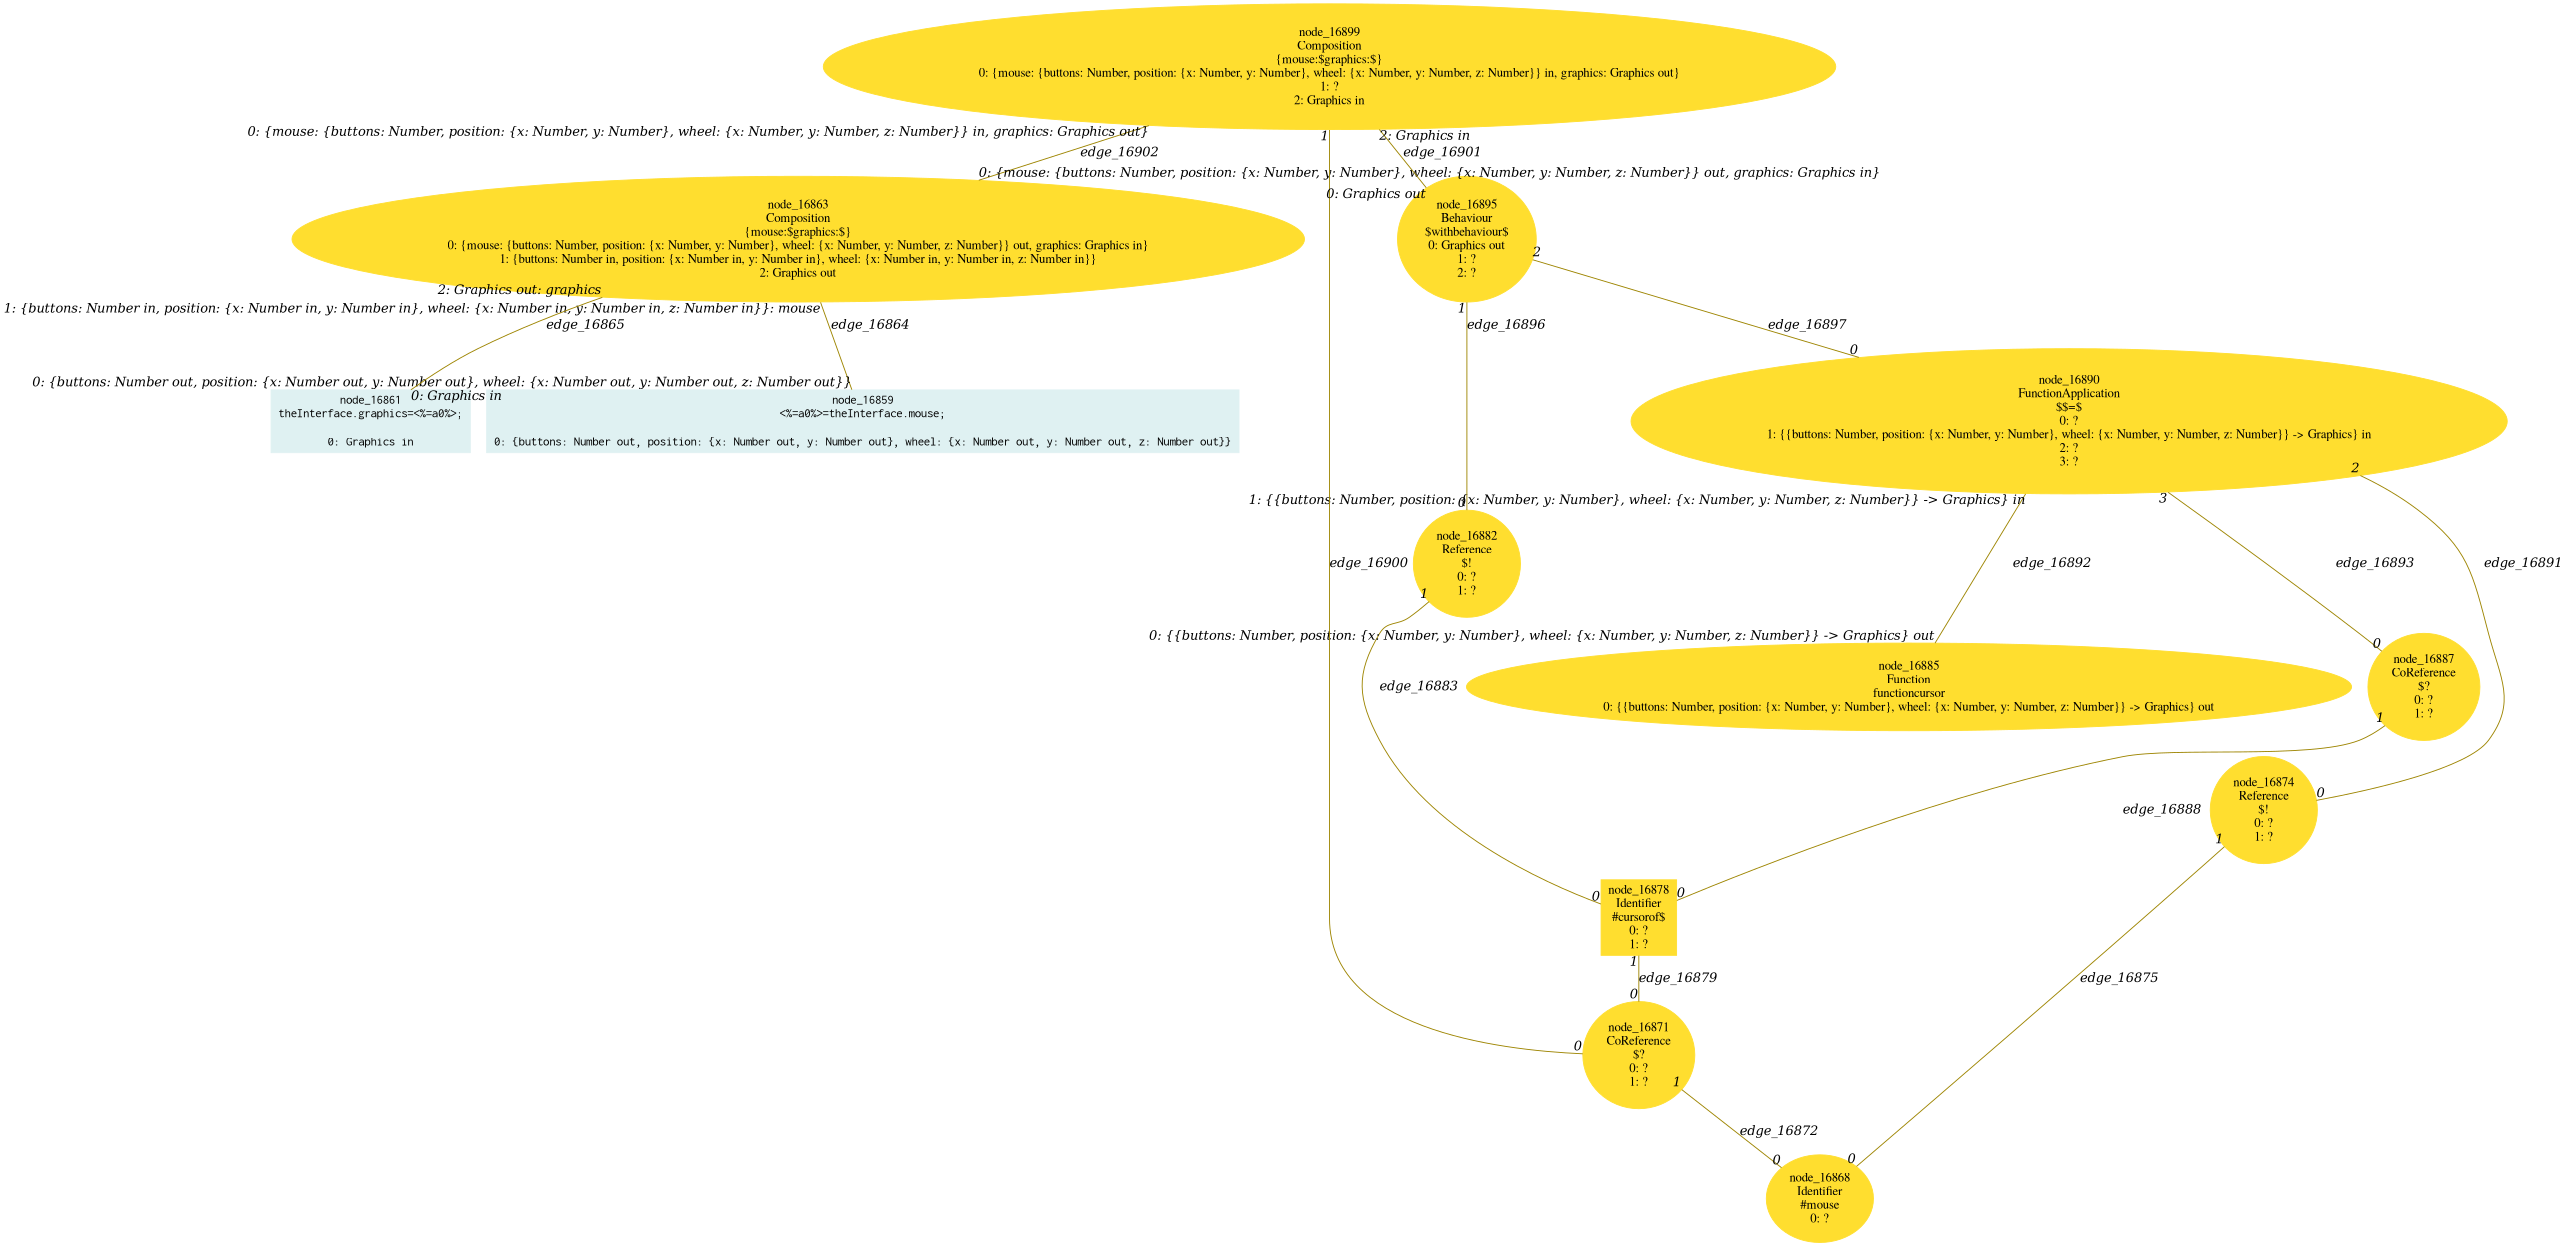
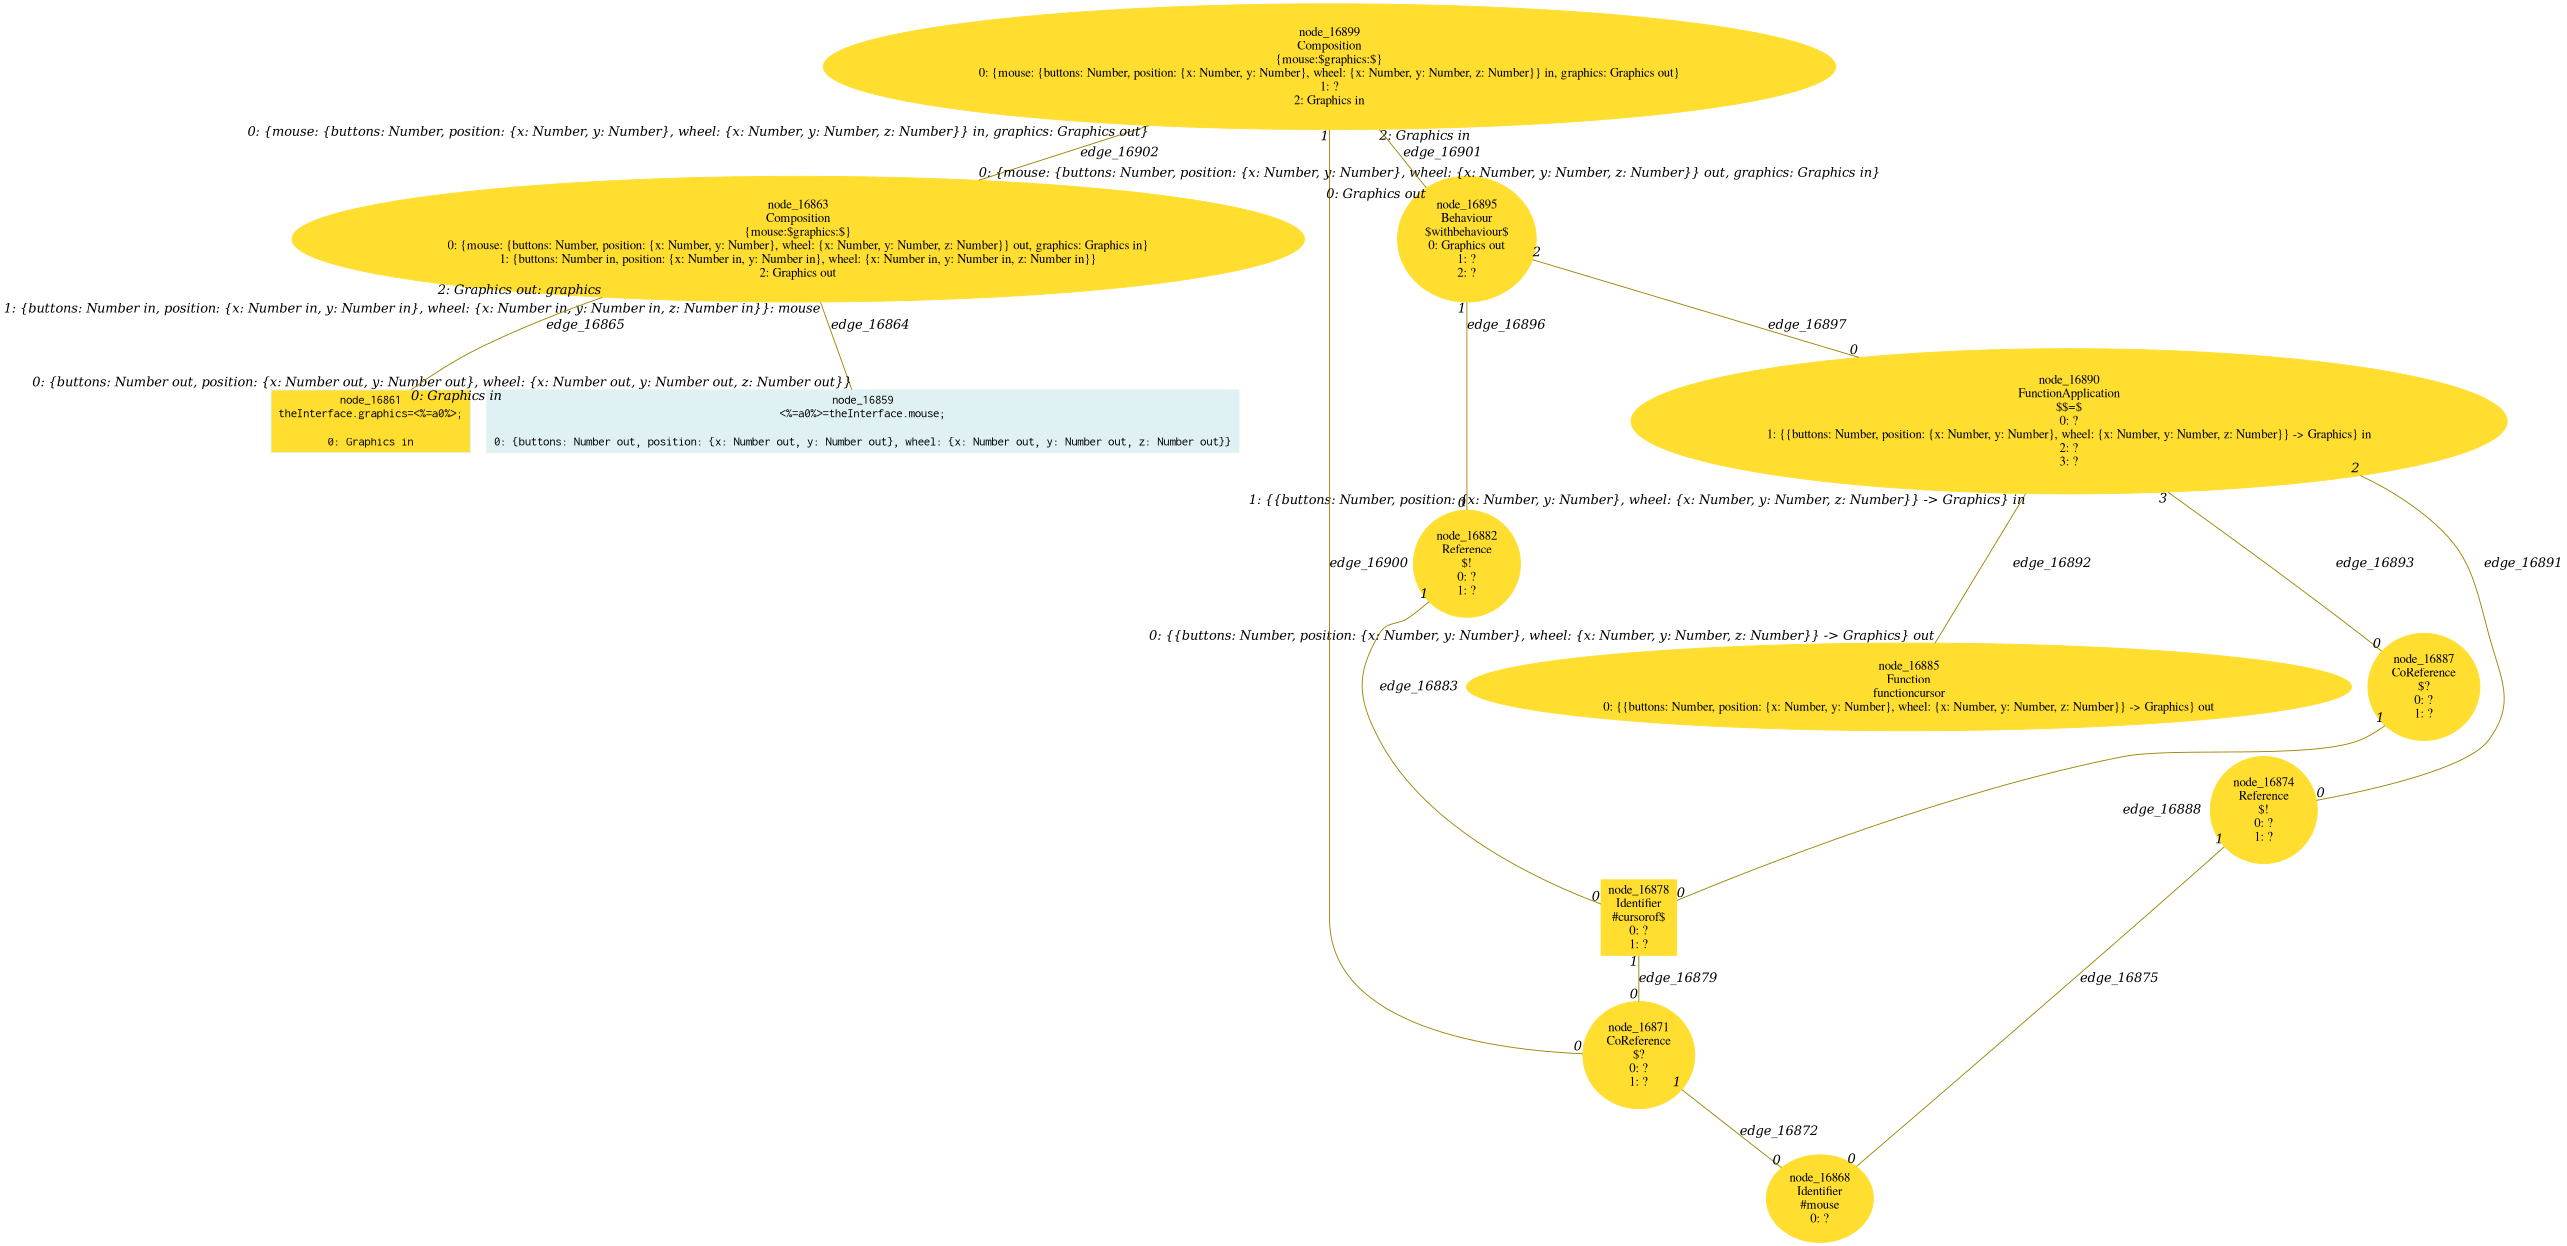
  digraph {
    node [color="#ffde2f" fontname=Times shape=ellipse style=filled]
    edge [arrowHead=none arrowsize=1 color="#9d8400" dir=none fontname="Times-Italic" headlabel=0 taillabel=1]
    n1 [color="#dff1f2" fontname=Courier label="node_16859\n<%=a0%>=theInterface.mouse;\n\n0: {buttons: Number out, position: {x: Number out, y: Number out}, wheel: {x: Number out, y: Number out, z: Number out}}" shape=box]
-   n2 [color="#dff1f2" fontname=Courier label="node_16861\ntheInterface.graphics=<%=a0%>;\n\n0: Graphics in" shape=box]
+   n2 [color="#dff1f2" fontname=Courier label="node_16861\ntheInterface.graphics=<%=a0%>;\n\n0: Graphics in" shape=box fillcolor="#ffde2f"]
    n3 [label="node_16863\nComposition\n{mouse:$graphics:$}\n0: {mouse: {buttons: Number, position: {x: Number, y: Number}, wheel: {x: Number, y: Number, z: Number}} out, graphics: Graphics in}\n1: {buttons: Number in, position: {x: Number in, y: Number in}, wheel: {x: Number in, y: Number in, z: Number in}}\n2: Graphics out"]
    n4 [label="node_16868\nIdentifier\n#mouse\n0: ?"]
    n5 [label="node_16871\nCoReference\n$?\n0: ?\n1: ?"]
    n6 [label="node_16874\nReference\n$!\n0: ?\n1: ?"]
    n7 [label="node_16878\nIdentifier\n#cursorof$\n0: ?\n1: ?" shape=box]
    n8 [label="node_16882\nReference\n$!\n0: ?\n1: ?"]
    n9 [label="node_16885\nFunction\nfunctioncursor\n0: {{buttons: Number, position: {x: Number, y: Number}, wheel: {x: Number, y: Number, z: Number}} -> Graphics} out"]
    n10 [label="node_16887\nCoReference\n$?\n0: ?\n1: ?"]
    n11 [label="node_16890\nFunctionApplication\n$$=$\n0: ?\n1: {{buttons: Number, position: {x: Number, y: Number}, wheel: {x: Number, y: Number, z: Number}} -> Graphics} in\n2: ?\n3: ?"]
    n12 [label="node_16895\nBehaviour\n$withbehaviour$\n0: Graphics out\n1: ?\n2: ?"]
    n13 [label="node_16899\nComposition\n{mouse:$graphics:$}\n0: {mouse: {buttons: Number, position: {x: Number, y: Number}, wheel: {x: Number, y: Number, z: Number}} in, graphics: Graphics out}\n1: ?\n2: Graphics in"]
    n3 -> n1 [headlabel="0: {buttons: Number out, position: {x: Number out, y: Number out}, wheel: {x: Number out, y: Number out, z: Number out}}" label=edge_16864 taillabel="1: {buttons: Number in, position: {x: Number in, y: Number in}, wheel: {x: Number in, y: Number in, z: Number in}}: mouse"]
    n3 -> n2 [headlabel="0: Graphics in" label=edge_16865 taillabel="2: Graphics out: graphics"]
    n5 -> n4 [label=edge_16872]
    n6 -> n4 [label=edge_16875]
    n7 -> n5 [label=edge_16879]
    n8 -> n7 [label=edge_16883]
    n10 -> n7 [label=edge_16888]
    n11 -> n6 [label=edge_16891 taillabel=2]
    n11 -> n9 [headlabel="0: {{buttons: Number, position: {x: Number, y: Number}, wheel: {x: Number, y: Number, z: Number}} -> Graphics} out" label=edge_16892 taillabel="1: {{buttons: Number, position: {x: Number, y: Number}, wheel: {x: Number, y: Number, z: Number}} -> Graphics} in"]
    n11 -> n10 [label=edge_16893 taillabel=3]
    n12 -> n8 [label=edge_16896]
    n12 -> n11 [label=edge_16897 taillabel=2]
    n13 -> n3 [headlabel="0: {mouse: {buttons: Number, position: {x: Number, y: Number}, wheel: {x: Number, y: Number, z: Number}} out, graphics: Graphics in}" label=edge_16902 taillabel="0: {mouse: {buttons: Number, position: {x: Number, y: Number}, wheel: {x: Number, y: Number, z: Number}} in, graphics: Graphics out}"]
    n13 -> n5 [label=edge_16900]
    n13 -> n12 [headlabel="0: Graphics out" label=edge_16901 taillabel="2: Graphics in"]
  }
